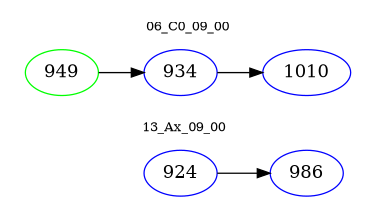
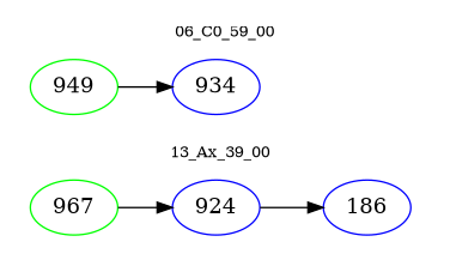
  digraph {
    rankdir=LR
    node [color=blue]
    edge [color=black]
+   n1 [color=green label=967]
    n2 [label=924]
-   n3 [label=986]
+   n3 [label=186]
    n4 [color=green label=949]
    n5 [label=934]
-   n6 [label=1010]
    subgraph cluster_1 {
      color=white
      fontsize=10
-     label="13_Ax_09_00"
+     label="13_Ax_39_00"
+     n1
      n2
      n3
    }
    subgraph cluster_2 {
      color=white
      fontsize=10
-     label="06_C0_09_00"
+     label="06_C0_59_00"
      n4
      n5
-     n6
    }
+   n1 -> n2
    n2 -> n3
    n4 -> n5
-   n5 -> n6
  }
